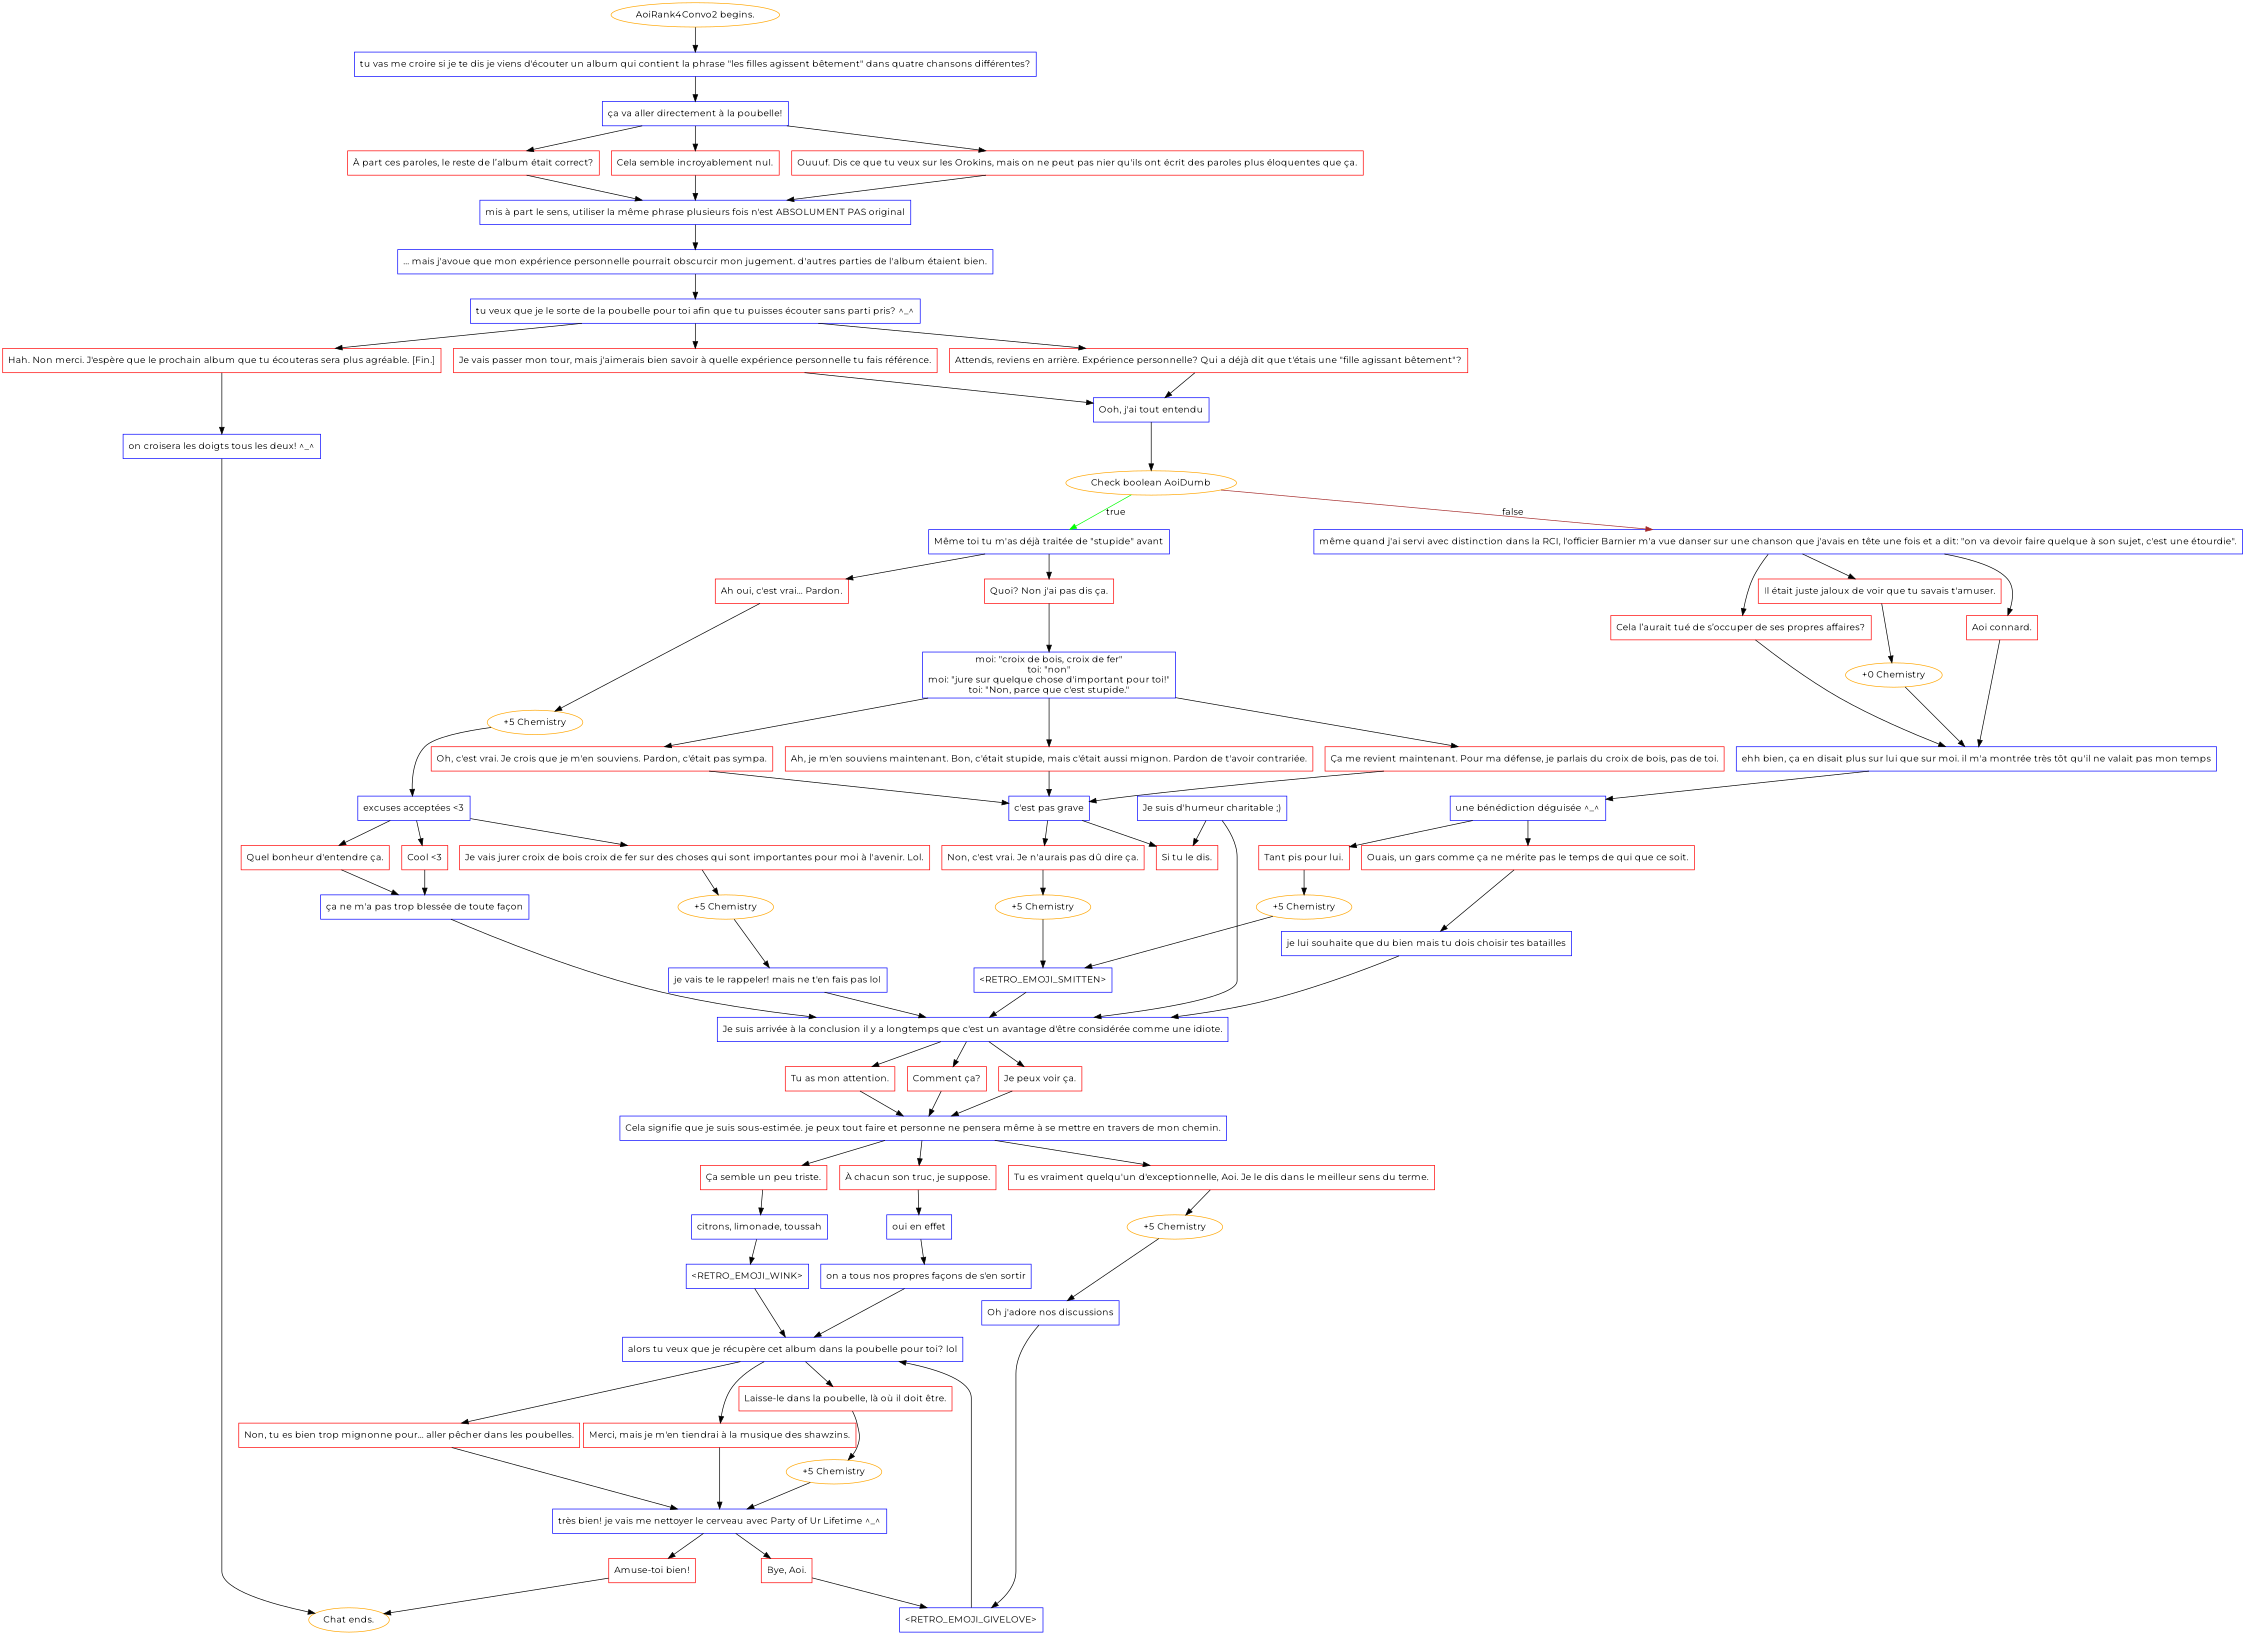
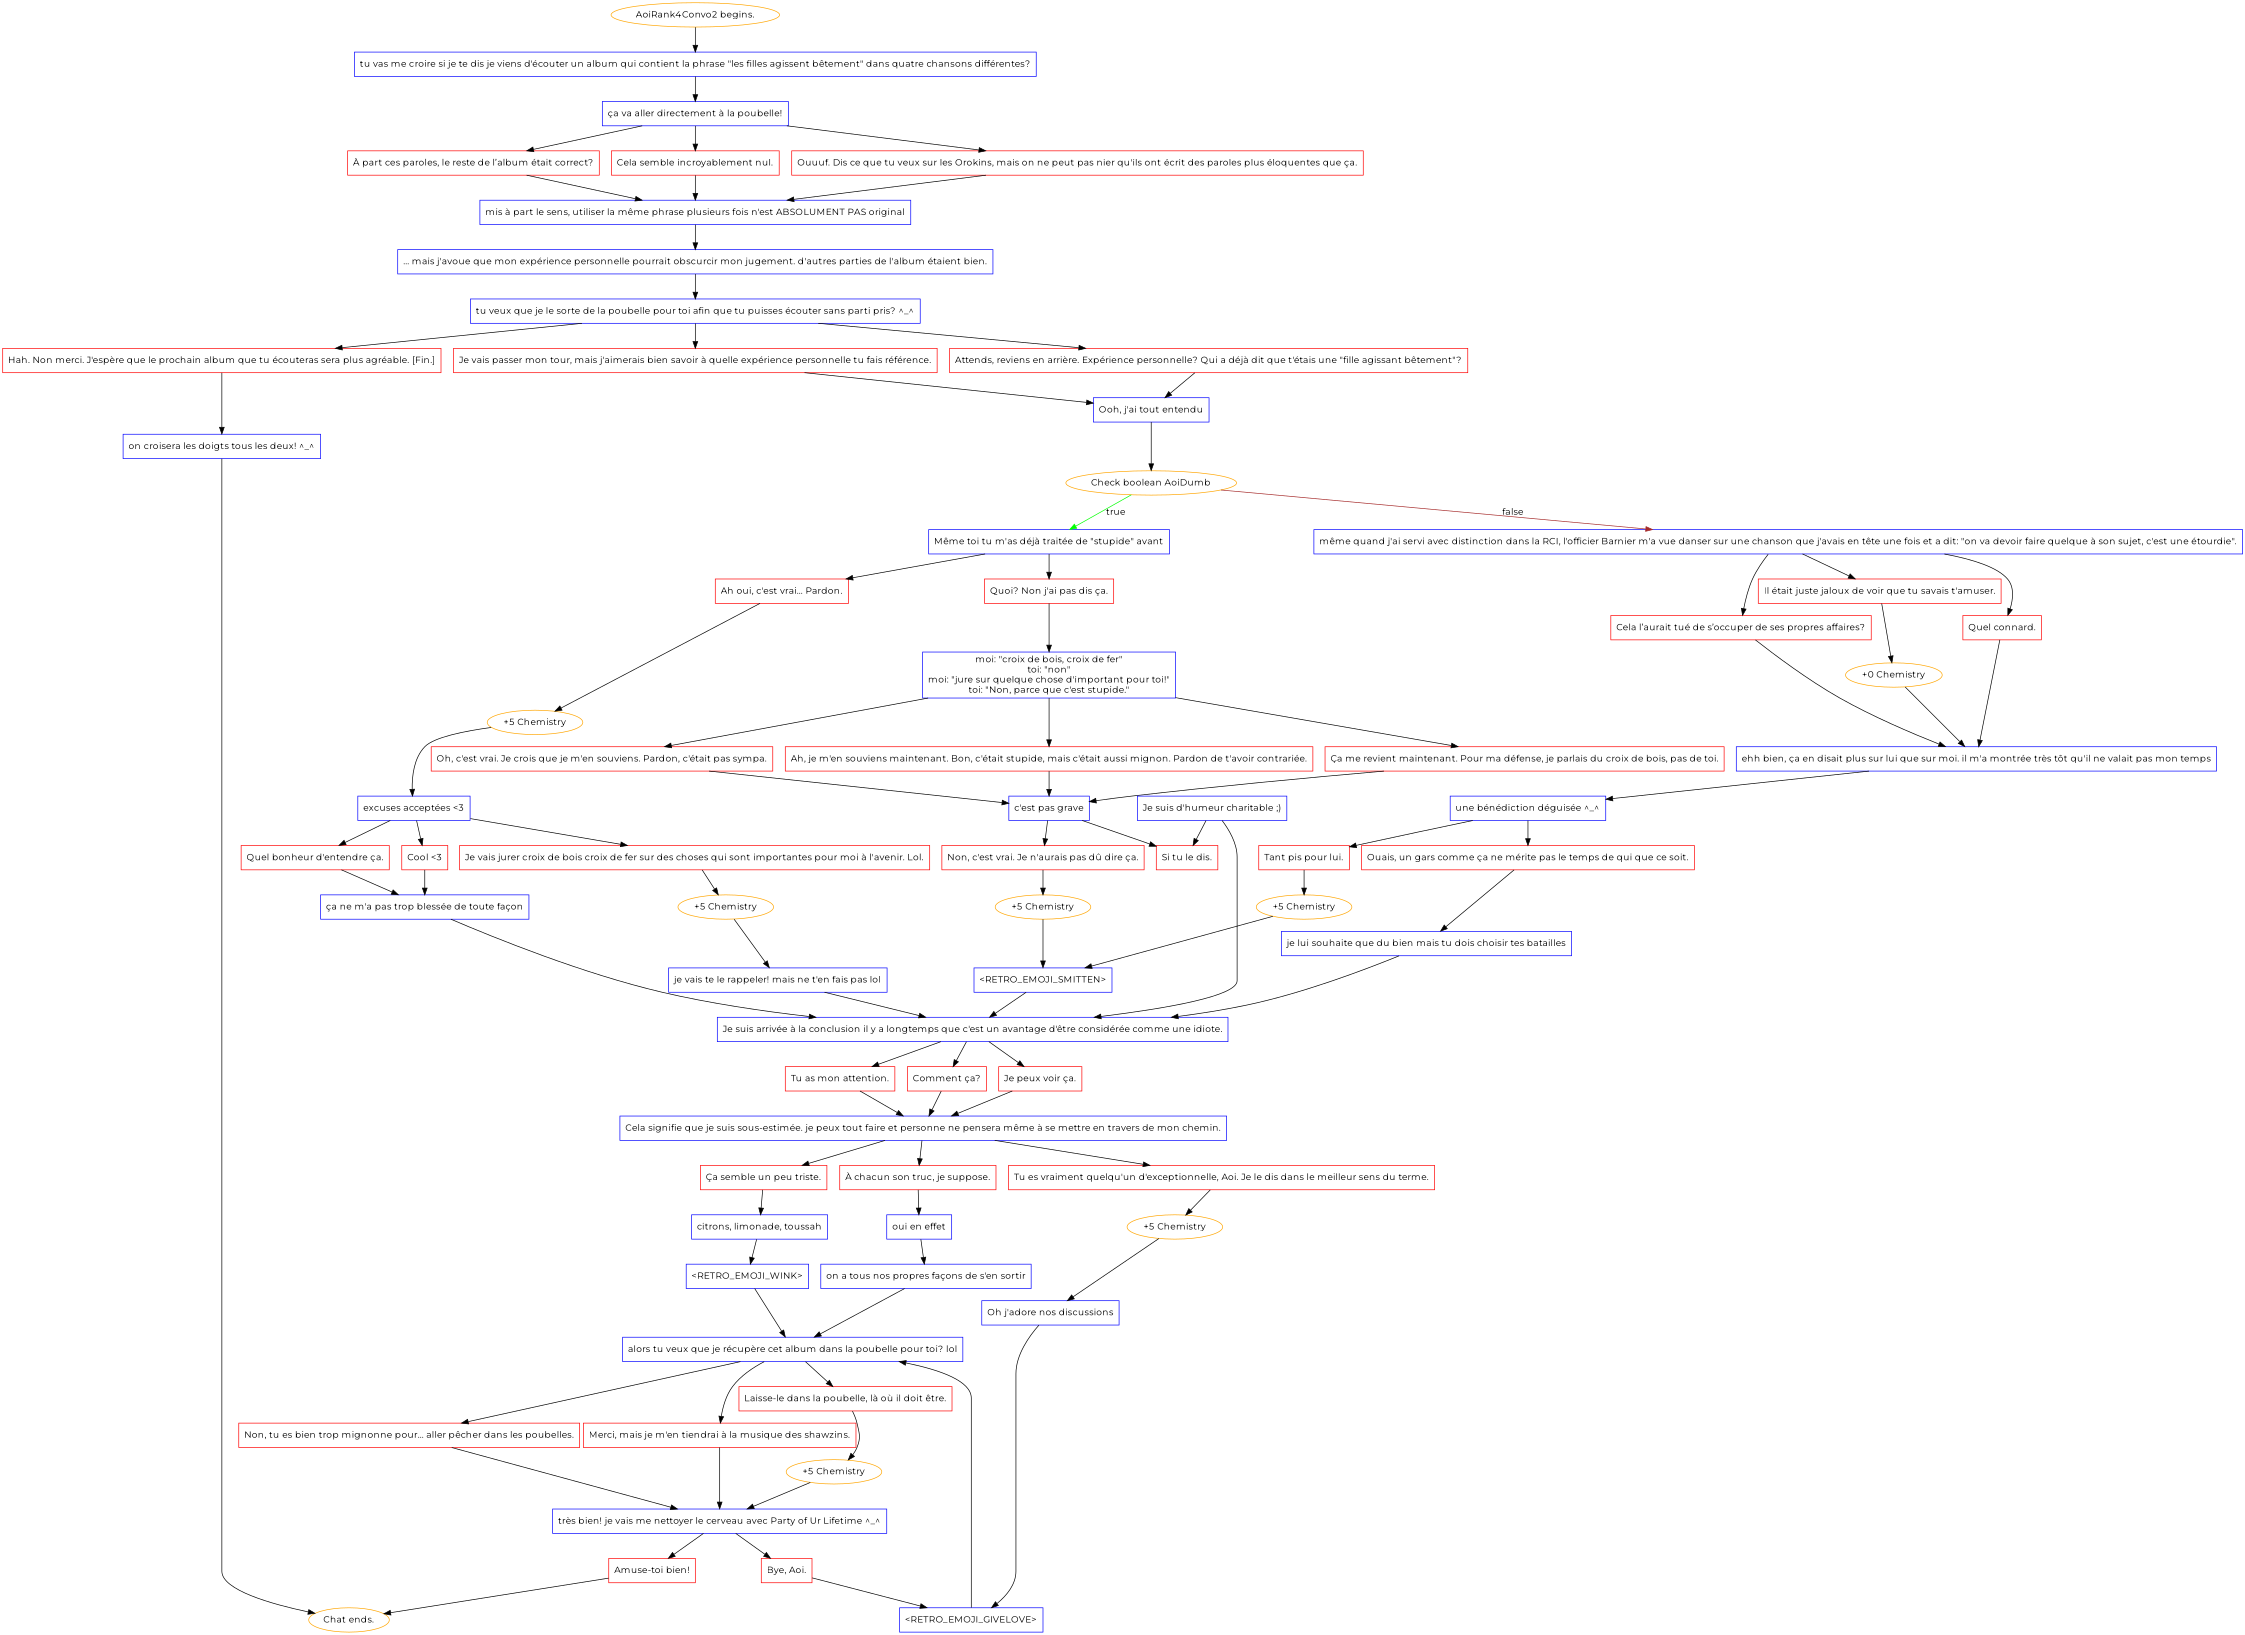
  digraph {
    fontname=Montserrat
    node [color=red fontname=Montserrat shape=box]
    edge [fontname=Montserrat]
    "AoiRank4Convo2 begins." [color=orange shape=""]
    n2 [color=blue label="tu vas me croire si je te dis je viens d'écouter un album qui contient la phrase \"les filles agissent bêtement\" dans quatre chansons différentes?"]
    n3 [color=blue label="ça va aller directement à la poubelle!"]
    n4 [label="À part ces paroles, le reste de l’album était correct?"]
    n5 [label="Cela semble incroyablement nul."]
    n6 [label="Ouuuf. Dis ce que tu veux sur les Orokins, mais on ne peut pas nier qu'ils ont écrit des paroles plus éloquentes que ça."]
    n7 [color=blue label="mis à part le sens, utiliser la même phrase plusieurs fois n'est ABSOLUMENT PAS original"]
    n8 [color=blue label="... mais j'avoue que mon expérience personnelle pourrait obscurcir mon jugement. d'autres parties de l'album étaient bien."]
    n9 [color=blue label="tu veux que je le sorte de la poubelle pour toi afin que tu puisses écouter sans parti pris? ^_^"]
    n10 [label="Je vais passer mon tour, mais j'aimerais bien savoir à quelle expérience personnelle tu fais référence."]
    n11 [label="Attends, reviens en arrière. Expérience personnelle? Qui a déjà dit que t'étais une \"fille agissant bêtement\"?"]
    n12 [label="Hah. Non merci. J'espère que le prochain album que tu écouteras sera plus agréable. [Fin.]"]
    n13 [color=blue label="Ooh, j'ai tout entendu"]
    n14 [color=blue label="on croisera les doigts tous les deux! ^_^"]
    n15 [color=orange label="Check boolean AoiDumb" shape=""]
    "Chat ends." [color=orange shape=""]
    n17 [color=blue label="Même toi tu m'as déjà traitée de \"stupide\" avant"]
    n18 [color=blue label="même quand j'ai servi avec distinction dans la RCI, l'officier Barnier m'a vue danser sur une chanson que j'avais en tête une fois et a dit: \"on va devoir faire quelque à son sujet, c'est une étourdie\"."]
    n19 [label="Quoi? Non j'ai pas dis ça."]
    n20 [label="Ah oui, c'est vrai... Pardon."]
-   n21 [label="Aoi connard."]
+   n21 [label="Quel connard."]
    n22 [label="Il était juste jaloux de voir que tu savais t'amuser."]
    n23 [label="Cela l’aurait tué de s’occuper de ses propres affaires?"]
    n24 [color=blue label="moi: \"croix de bois, croix de fer\"\ntoi: \"non\"\nmoi: \"jure sur quelque chose d'important pour toi!\"\ntoi: \"Non, parce que c'est stupide.\""]
    n25 [color=orange label="+5 Chemistry" shape=""]
    n26 [color=blue label="ehh bien, ça en disait plus sur lui que sur moi. il m'a montrée très tôt qu'il ne valait pas mon temps"]
    n27 [color=orange label="+0 Chemistry" shape=""]
    n28 [label="Ça me revient maintenant. Pour ma défense, je parlais du croix de bois, pas de toi."]
    n29 [label="Oh, c'est vrai. Je crois que je m'en souviens. Pardon, c'était pas sympa."]
    n30 [label="Ah, je m'en souviens maintenant. Bon, c'était stupide, mais c'était aussi mignon. Pardon de t'avoir contrariée."]
    n31 [color=blue label="excuses acceptées <3"]
    n32 [color=blue label="une bénédiction déguisée ^_^"]
    n33 [color=blue label="c'est pas grave"]
    n34 [label="Je vais jurer croix de bois croix de fer sur des choses qui sont importantes pour moi à l'avenir. Lol."]
    n35 [label="Cool <3"]
    n36 [label="Quel bonheur d'entendre ça."]
    n37 [label="Tant pis pour lui."]
    n38 [label="Ouais, un gars comme ça ne mérite pas le temps de qui que ce soit."]
    n39 [label="Non, c'est vrai. Je n'aurais pas dû dire ça."]
    n40 [label="Si tu le dis."]
    n41 [color=orange label="+5 Chemistry" shape=""]
    n42 [color=blue label="ça ne m'a pas trop blessée de toute façon"]
    n43 [color=orange label="+5 Chemistry" shape=""]
    n44 [color=blue label="je lui souhaite que du bien mais tu dois choisir tes batailles"]
    n45 [color=orange label="+5 Chemistry" shape=""]
    n46 [color=blue label="je vais te le rappeler! mais ne t'en fais pas lol"]
    n47 [color=blue label="Je suis arrivée à la conclusion il y a longtemps que c'est un avantage d'être considérée comme une idiote."]
    n48 [color=blue label="<RETRO_EMOJI_SMITTEN>"]
    n49 [color=blue label="Je suis d'humeur charitable ;)"]
    n50 [label="Comment ça?"]
    n51 [label="Je peux voir ça."]
    n52 [label="Tu as mon attention."]
    n53 [color=blue label="Cela signifie que je suis sous-estimée. je peux tout faire et personne ne pensera même à se mettre en travers de mon chemin."]
    n54 [label="Ça semble un peu triste."]
    n55 [label="Tu es vraiment quelqu'un d'exceptionnelle, Aoi. Je le dis dans le meilleur sens du terme."]
    n56 [label="À chacun son truc, je suppose."]
    n57 [color=blue label="citrons, limonade, toussah"]
    n58 [color=orange label="+5 Chemistry" shape=""]
    n59 [color=blue label="oui en effet"]
    n60 [color=blue label="<RETRO_EMOJI_WINK>"]
    n61 [color=blue label="Oh j'adore nos discussions"]
    n62 [color=blue label="on a tous nos propres façons de s'en sortir"]
    n63 [color=blue label="alors tu veux que je récupère cet album dans la poubelle pour toi? lol"]
    n64 [color=blue label="<RETRO_EMOJI_GIVELOVE>"]
    n65 [label="Non, tu es bien trop mignonne pour... aller pêcher dans les poubelles."]
    n66 [label="Laisse-le dans la poubelle, là où il doit être."]
    n67 [label="Merci, mais je m'en tiendrai à la musique des shawzins."]
    n68 [color=blue label="très bien! je vais me nettoyer le cerveau avec Party of Ur Lifetime ^_^"]
    n69 [color=orange label="+5 Chemistry" shape=""]
    n70 [label="Amuse-toi bien!"]
    n71 [label="Bye, Aoi."]
    "AoiRank4Convo2 begins." -> n2
    n2 -> n3
    n3 -> n4
    n3 -> n5
    n3 -> n6
    n4 -> n7
    n5 -> n7
    n6 -> n7
    n7 -> n8
    n8 -> n9
    n9 -> n10
    n9 -> n11
    n9 -> n12
    n10 -> n13
    n11 -> n13
    n12 -> n14
    n13 -> n15
    n14 -> "Chat ends."
    n15 -> n17 [color=green label=true]
    n15 -> n18 [color=brown label=false]
    n17 -> n19
    n17 -> n20
    n18 -> n21
    n18 -> n22
    n18 -> n23
    n19 -> n24
    n20 -> n25
    n21 -> n26
    n22 -> n27
    n23 -> n26
    n24 -> n28
    n24 -> n29
    n24 -> n30
    n25 -> n31
    n26 -> n32
    n27 -> n26
    n28 -> n33
    n29 -> n33
    n30 -> n33
    n31 -> n34
    n31 -> n35
    n31 -> n36
    n32 -> n37
    n32 -> n38
    n33 -> n39
    n33 -> n40
    n34 -> n41
    n35 -> n42
    n36 -> n42
    n37 -> n43
    n38 -> n44
    n39 -> n45
    n41 -> n46
    n42 -> n47
    n43 -> n48
    n44 -> n47
    n45 -> n48
    n46 -> n47
    n47 -> n50
    n47 -> n51
    n47 -> n52
    n48 -> n47
    n49 -> n40
    n49 -> n47
    n50 -> n53
    n51 -> n53
    n52 -> n53
    n53 -> n54
    n53 -> n55
    n53 -> n56
    n54 -> n57
    n55 -> n58
    n56 -> n59
    n57 -> n60
    n58 -> n61
    n59 -> n62
    n60 -> n63
    n61 -> n64
    n62 -> n63
    n63 -> n65
    n63 -> n66
    n63 -> n67
    n64 -> n63
    n65 -> n68
    n66 -> n69
    n67 -> n68
    n68 -> n70
    n68 -> n71
    n69 -> n68
    n70 -> "Chat ends."
    n71 -> n64
  }
